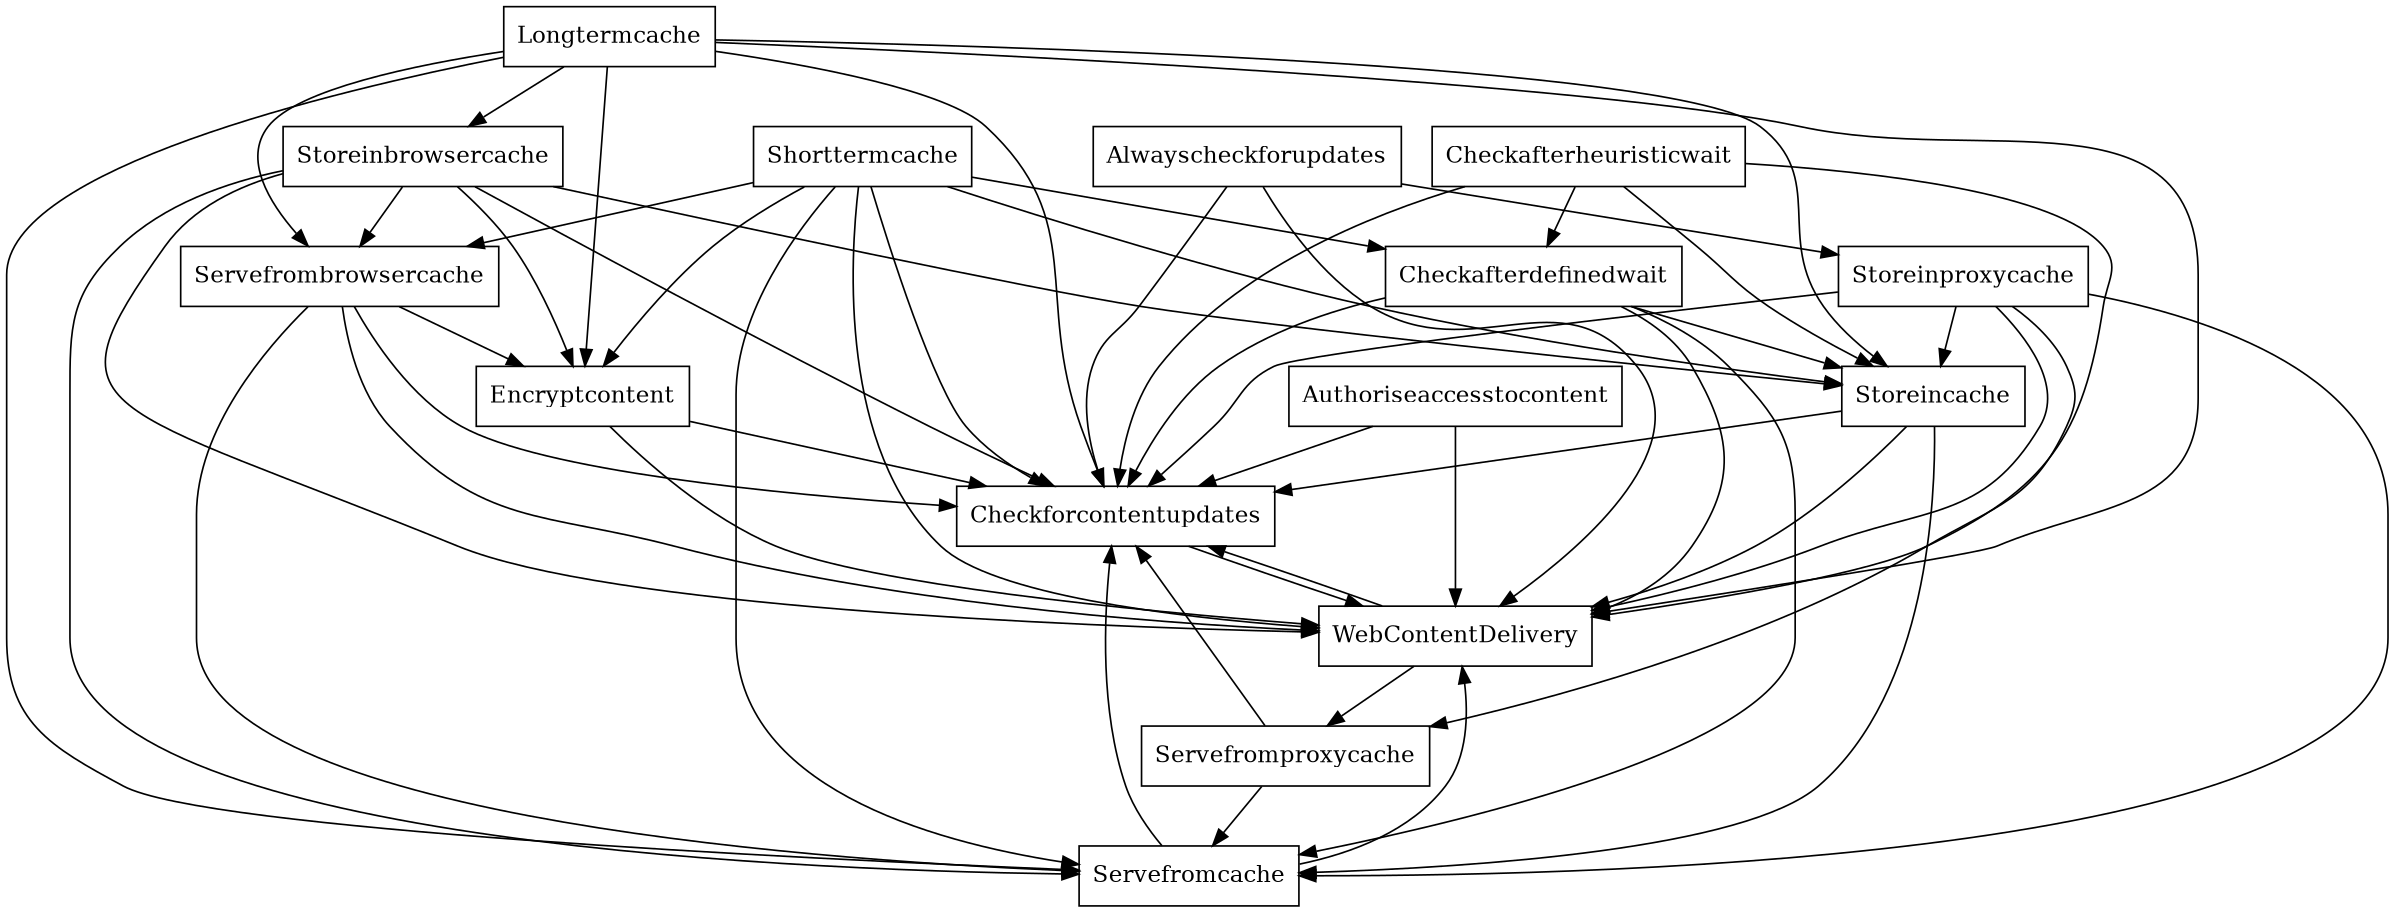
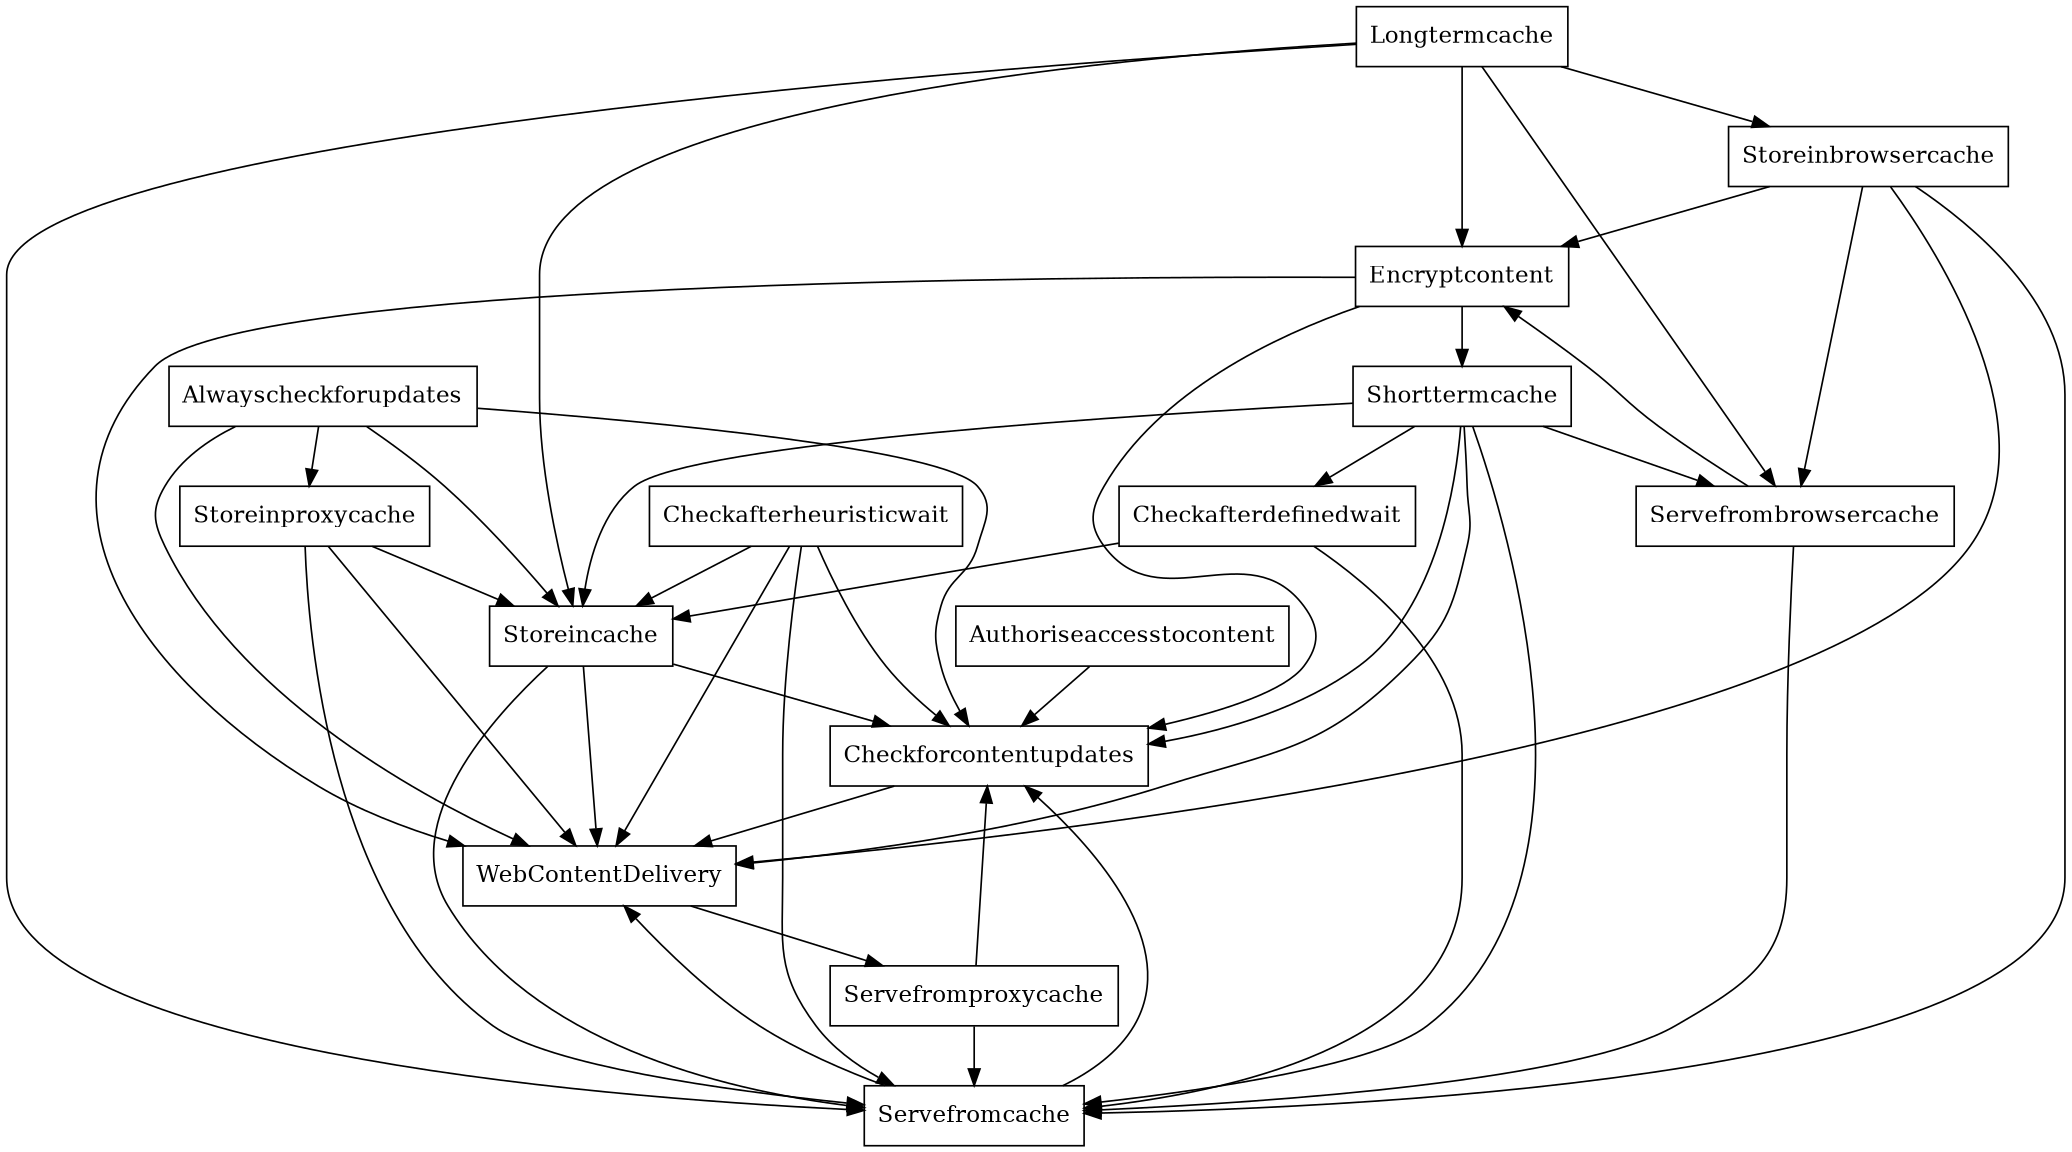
  digraph {
    rankdir=TB
    node [shape=box]
    edge [arrowhead=normal]
    n1 [label=Longtermcache]
    n2 [label=Encryptcontent]
    n3 [label=Checkforcontentupdates]
    n4 [label=Servefromcache]
    n5 [label=WebContentDelivery]
    n6 [label=Storeincache]
    n7 [label=Storeinbrowsercache]
    n8 [label=Servefrombrowsercache]
    n9 [label=Servefromproxycache]
    n10 [label=Checkafterheuristicwait]
    n11 [label=Checkafterdefinedwait]
    n12 [label=Alwayscheckforupdates]
    n13 [label=Storeinproxycache]
    n14 [label=Authoriseaccesstocontent]
    n15 [label=Shorttermcache]
    n1 -> n2
-   n1 -> n3
    n1 -> n4
-   n1 -> n5
    n1 -> n6
    n1 -> n7
    n1 -> n8
    n2 -> n3
    n2 -> n5
    n3 -> n5
    n4 -> n3
    n4 -> n5
-   n5 -> n3
    n5 -> n9
    n6 -> n3
    n6 -> n4
    n6 -> n5
    n7 -> n2
-   n7 -> n3
    n7 -> n4
    n7 -> n5
-   n7 -> n6
+   n12 -> n6
    n7 -> n8
    n8 -> n2
-   n8 -> n3
    n8 -> n4
-   n8 -> n5
    n9 -> n3
    n9 -> n4
    n10 -> n3
-   n10 -> n11
+   n10 -> n4
    n10 -> n5
    n10 -> n6
-   n11 -> n3
    n11 -> n4
-   n11 -> n5
    n11 -> n6
    n12 -> n3
    n12 -> n5
    n12 -> n13
-   n13 -> n3
    n13 -> n4
    n13 -> n5
    n13 -> n6
-   n13 -> n9
    n14 -> n3
-   n14 -> n5
-   n15 -> n2
+   n2 -> n15
    n15 -> n3
    n15 -> n4
    n15 -> n5
    n15 -> n6
    n15 -> n8
    n15 -> n11
  }
